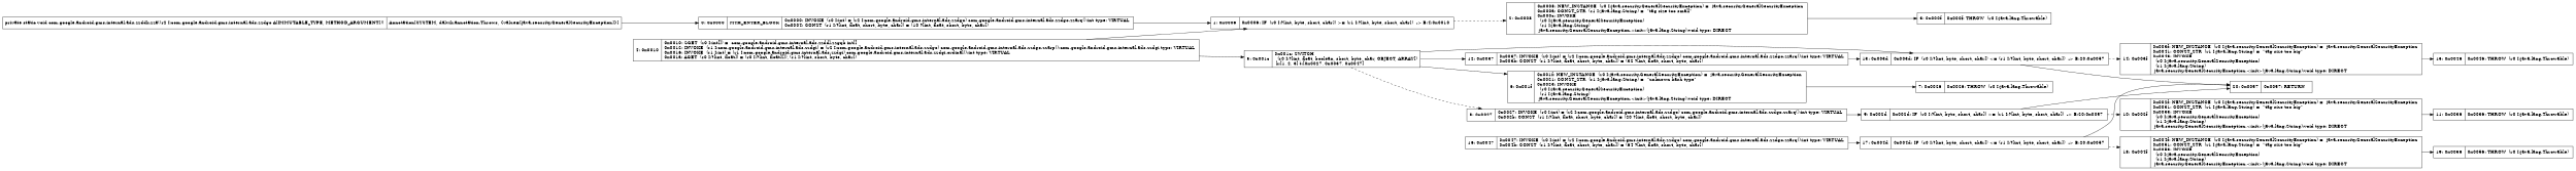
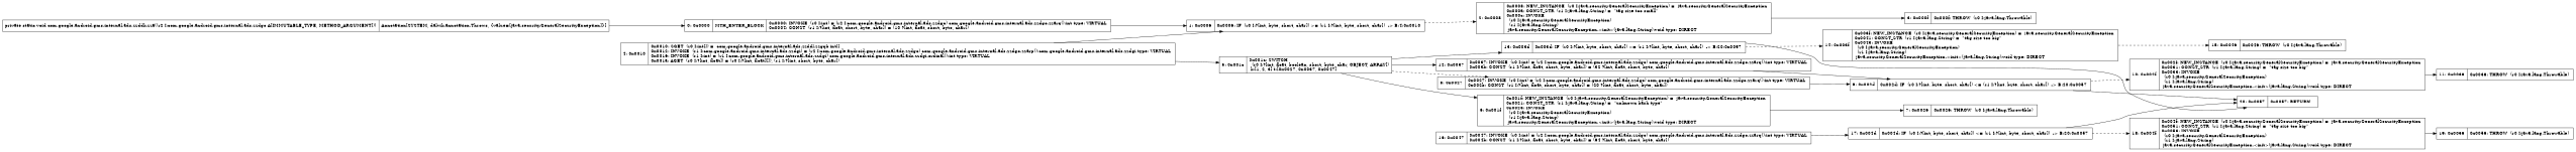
  digraph {
    rankdir=LR
    node [shape=record]
    n1 [label="{0\:\ 0x0000|MTH_ENTER_BLOCK\l|0x0000: INVOKE  (r0 I:int) = (r2 I:com.google.android.gms.internal.ads.zzdgo) com.google.android.gms.internal.ads.zzdgo.zzarq():int type: VIRTUAL \l0x0004: CONST  (r1 I:?[int, float, short, byte, char]) = (10 ?[int, float, short, byte, char]) \l}"]
    n2 [label="{1\:\ 0x0006|0x0006: IF  (r0 I:?[int, byte, short, char]) \>= (r1 I:?[int, byte, short, char])  \-\> B:4:0x0010 \l}"]
    n3 [label="{2\:\ 0x0008|0x0008: NEW_INSTANCE  (r0 I:java.security.GeneralSecurityException) =  java.security.GeneralSecurityException \l0x000a: CONST_STR  (r1 I:java.lang.String) =  \"tag size too small\" \l0x000c: INVOKE  \l  (r0 I:java.security.GeneralSecurityException)\l  (r1 I:java.lang.String)\l java.security.GeneralSecurityException.\<init\>(java.lang.String):void type: DIRECT \l}"]
    n4 [label="{3\:\ 0x000f|0x000f: THROW  (r0 I:java.lang.Throwable) \l}"]
    n5 [label="{4\:\ 0x0010|0x0010: SGET  (r0 I:int[]) =  com.google.android.gms.internal.ads.zzddl.zzgqb int[] \l0x0012: INVOKE  (r1 I:com.google.android.gms.internal.ads.zzdgi) = (r2 I:com.google.android.gms.internal.ads.zzdgo) com.google.android.gms.internal.ads.zzdgo.zzarp():com.google.android.gms.internal.ads.zzdgi type: VIRTUAL \l0x0016: INVOKE  (r1 I:int) = (r1 I:com.google.android.gms.internal.ads.zzdgi) com.google.android.gms.internal.ads.zzdgi.ordinal():int type: VIRTUAL \l0x001a: AGET  (r0 I:?[int, float]) = (r0 I:?[int, float][]), (r1 I:?[int, short, byte, char]) \l}"]
    n6 [label="{5\:\ 0x001c|0x001c: SWITCH  \l  (r0 I:?[int, float, boolean, short, byte, char, OBJECT, ARRAY])\l k:[1, 2, 3] t:[0x0027, 0x0037, 0x0047] \l}"]
    n7 [label="{6\:\ 0x001f|0x001f: NEW_INSTANCE  (r0 I:java.security.GeneralSecurityException) =  java.security.GeneralSecurityException \l0x0021: CONST_STR  (r1 I:java.lang.String) =  \"unknown hash type\" \l0x0023: INVOKE  \l  (r0 I:java.security.GeneralSecurityException)\l  (r1 I:java.lang.String)\l java.security.GeneralSecurityException.\<init\>(java.lang.String):void type: DIRECT \l}"]
    n8 [label="{8\:\ 0x0027|0x0027: INVOKE  (r0 I:int) = (r2 I:com.google.android.gms.internal.ads.zzdgo) com.google.android.gms.internal.ads.zzdgo.zzarq():int type: VIRTUAL \l0x002b: CONST  (r1 I:?[int, float, short, byte, char]) = (20 ?[int, float, short, byte, char]) \l}"]
    n9 [label="{12\:\ 0x0037|0x0037: INVOKE  (r0 I:int) = (r2 I:com.google.android.gms.internal.ads.zzdgo) com.google.android.gms.internal.ads.zzdgo.zzarq():int type: VIRTUAL \l0x003b: CONST  (r1 I:?[int, float, short, byte, char]) = (32 ?[int, float, short, byte, char]) \l}"]
    n10 [label="{13\:\ 0x003d|0x003d: IF  (r0 I:?[int, byte, short, char]) \<= (r1 I:?[int, byte, short, char])  \-\> B:20:0x0057 \l}"]
    n11 [label="{7\:\ 0x0026|0x0026: THROW  (r0 I:java.lang.Throwable) \l}"]
    n12 [label="{9\:\ 0x002d|0x002d: IF  (r0 I:?[int, byte, short, char]) \<= (r1 I:?[int, byte, short, char])  \-\> B:20:0x0057 \l}"]
    n13 [label="{16\:\ 0x0047|0x0047: INVOKE  (r0 I:int) = (r2 I:com.google.android.gms.internal.ads.zzdgo) com.google.android.gms.internal.ads.zzdgo.zzarq():int type: VIRTUAL \l0x004b: CONST  (r1 I:?[int, float, short, byte, char]) = (64 ?[int, float, short, byte, char]) \l}"]
    n14 [label="{17\:\ 0x004d|0x004d: IF  (r0 I:?[int, byte, short, char]) \<= (r1 I:?[int, byte, short, char])  \-\> B:20:0x0057 \l}"]
    n15 [label="{10\:\ 0x002f|0x002f: NEW_INSTANCE  (r0 I:java.security.GeneralSecurityException) =  java.security.GeneralSecurityException \l0x0031: CONST_STR  (r1 I:java.lang.String) =  \"tag size too big\" \l0x0033: INVOKE  \l  (r0 I:java.security.GeneralSecurityException)\l  (r1 I:java.lang.String)\l java.security.GeneralSecurityException.\<init\>(java.lang.String):void type: DIRECT \l}"]
    n16 [label="{20\:\ 0x0057|0x0057: RETURN   \l}"]
    n17 [label="{11\:\ 0x0036|0x0036: THROW  (r0 I:java.lang.Throwable) \l}"]
    n18 [label="{14\:\ 0x003f|0x003f: NEW_INSTANCE  (r0 I:java.security.GeneralSecurityException) =  java.security.GeneralSecurityException \l0x0041: CONST_STR  (r1 I:java.lang.String) =  \"tag size too big\" \l0x0043: INVOKE  \l  (r0 I:java.security.GeneralSecurityException)\l  (r1 I:java.lang.String)\l java.security.GeneralSecurityException.\<init\>(java.lang.String):void type: DIRECT \l}"]
    n19 [label="{15\:\ 0x0046|0x0046: THROW  (r0 I:java.lang.Throwable) \l}"]
    n20 [label="{18\:\ 0x004f|0x004f: NEW_INSTANCE  (r0 I:java.security.GeneralSecurityException) =  java.security.GeneralSecurityException \l0x0051: CONST_STR  (r1 I:java.lang.String) =  \"tag size too big\" \l0x0053: INVOKE  \l  (r0 I:java.security.GeneralSecurityException)\l  (r1 I:java.lang.String)\l java.security.GeneralSecurityException.\<init\>(java.lang.String):void type: DIRECT \l}"]
    n21 [label="{19\:\ 0x0056|0x0056: THROW  (r0 I:java.lang.Throwable) \l}"]
    n22 [label="{private static void com.google.android.gms.internal.ads.zzddk.zza((r2 I:com.google.android.gms.internal.ads.zzdgo A[IMMUTABLE_TYPE, METHOD_ARGUMENT]))  | Annotation[SYSTEM, dalvik.annotation.Throws, \{value=[java.security.GeneralSecurityException]\}]\l}"]
    n1 -> n2
    n2 -> n3 [style=dashed]
    n3 -> n4
    n5 -> n2
    n5 -> n6
    n6 -> n7
    n6 -> n8 [style=dashed]
    n6 -> n9
    n6 -> n10
    n7 -> n11
    n8 -> n12
-   n9 -> n10
+   n9 -> n12
    n10 -> n16
    n10 -> n18 [style=dashed]
    n12 -> n15 [style=dashed]
    n12 -> n16
    n13 -> n14
    n14 -> n16
    n14 -> n20 [style=dashed]
    n15 -> n17
-   n18 -> n19
+   n18 -> n19 [style=dashed]
    n20 -> n21
    n22 -> n1
  }
